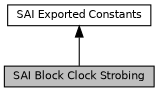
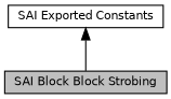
  digraph {
    rankdir=TB
    node [color=black fontname=Helvetica fontsize=10 shape=record style=filled]
    n1 [fillcolor=white height=0.2 label="SAI Exported Constants" width=0.4]
-   n2 [fillcolor=grey75 fontcolor=black height=0.2 label="SAI Block Clock Strobing" width=0.4]
+   n2 [fillcolor=grey75 fontcolor=black height=0.2 label="SAI Block Block Strobing" width=0.4]
    n1 -> n2 [dir=back fontname=Helvetica fontsize=10 labelfontname=Helvetica labelfontsize=10 shape=plaintext style=solid]
  }
